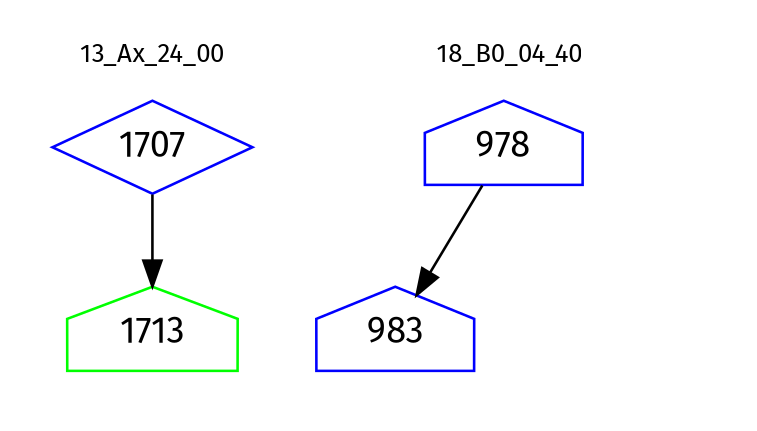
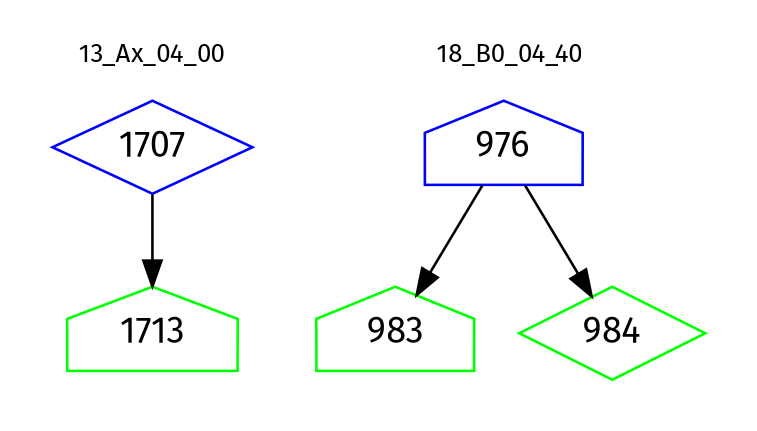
  digraph {
    fontname="Fira Sans"
    node [color=blue fontname="Fira Sans" shape=house]
    edge [color=black fontname="Fira Sans"]
    n1 [label=1707 shape=diamond]
    n2 [color=green label=1713]
-   n3 [label=978]
-   n4 [label=983]
+   n3 [label=976]
+   n4 [color=green label=983]
+   n5 [color=green label=984 shape=diamond]
    subgraph cluster_1 {
      color=white
      fontsize=10
-     label="13_Ax_24_00"
+     label="13_Ax_04_00"
      n1
      n2
    }
    subgraph cluster_2 {
      color=white
      fontsize=10
      label="18_B0_04_40"
      n3
      n4
+     n5
    }
    n1 -> n2
    n3 -> n4
+   n3 -> n5
  }
